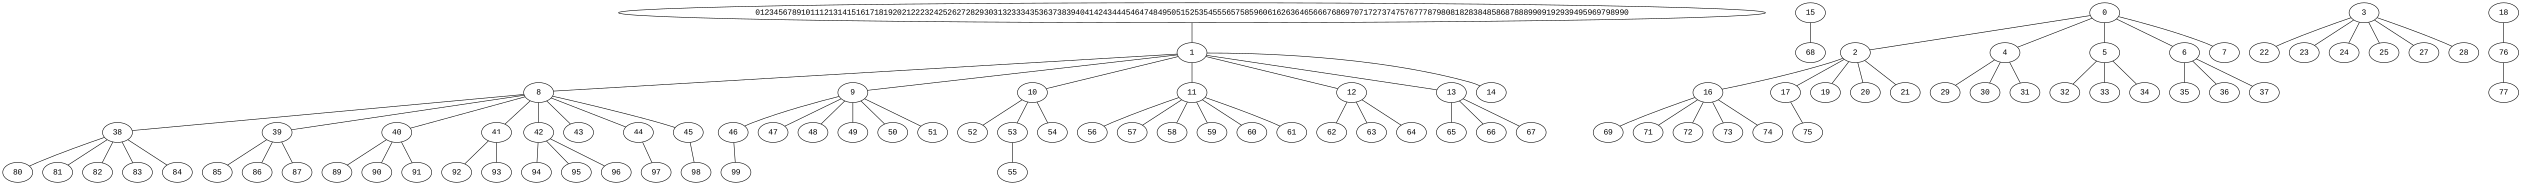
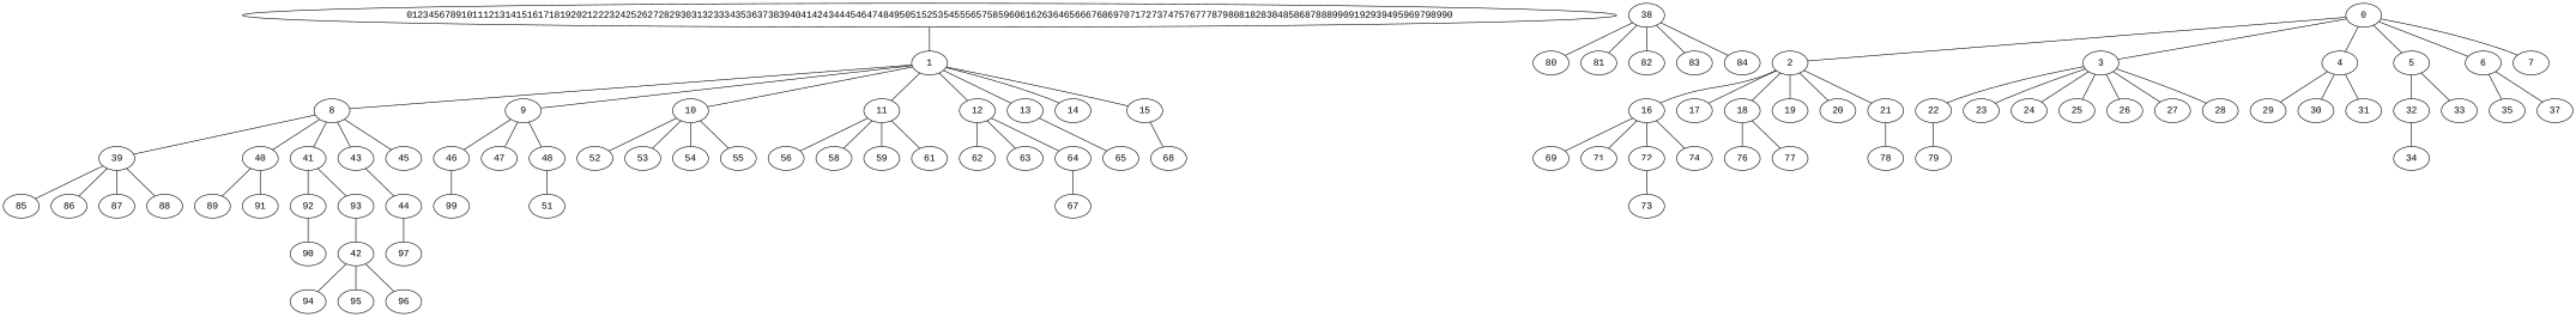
  graph {
    fontname="Liberation Mono"
    node [fontname="Liberation Mono"]
    edge [fontname="Liberation Mono"]
    01234567891011121314151617181920212223242526272829303132333435363738394041424344454647484950515253545556575859606162636465666768697071727374757677787980818283848586878889909192939495969798990
    1
    8
    9
    10
    11
    12
    13
    14
    15
    38
    39
    40
    41
    42
    43
    44
    45
    46
    47
    48
-   49
-   50
    51
    52
    53
    54
    55
    56
-   57
    58
    59
-   60
    61
    62
    63
    64
    65
-   66
    67
    68
    0
    2
    3
    4
    5
    6
    7
    16
    17
    18
    19
    20
    21
    22
    23
    24
    25
+   26
    27
    28
    29
    30
    31
    32
    33
    34
    35
-   36
    37
    69
    71
    72
    73
    74
-   75
    76
    77
+   78
+   79
    80
    81
    82
    83
    84
    85
    86
    87
+   88
    89
    90
    91
    92
    93
    94
    95
    96
    97
-   98
    99
    01234567891011121314151617181920212223242526272829303132333435363738394041424344454647484950515253545556575859606162636465666768697071727374757677787980818283848586878889909192939495969798990 -- 1
    1 -- 8
    1 -- 9
    1 -- 10
    1 -- 11
    1 -- 12
    1 -- 13
    1 -- 14
-   8 -- 38
+   1 -- 15
    8 -- 39
    8 -- 40
    8 -- 41
-   8 -- 42
+   93 -- 42
    8 -- 43
-   8 -- 44
+   43 -- 44
    8 -- 45
    9 -- 46
    9 -- 47
    9 -- 48
-   9 -- 49
-   9 -- 50
-   9 -- 51
+   48 -- 51
    10 -- 52
    10 -- 53
    10 -- 54
-   53 -- 55
+   10 -- 55
    11 -- 56
-   11 -- 57
    11 -- 58
    11 -- 59
-   11 -- 60
    11 -- 61
    12 -- 62
    12 -- 63
    12 -- 64
    13 -- 65
-   13 -- 66
-   13 -- 67
+   64 -- 67
    15 -- 68
    38 -- 80
    38 -- 81
    38 -- 82
    38 -- 83
    38 -- 84
    39 -- 85
    39 -- 86
    39 -- 87
+   39 -- 88
    40 -- 89
-   40 -- 90
+   92 -- 90
    40 -- 91
    41 -- 92
    41 -- 93
    42 -- 94
    42 -- 95
    42 -- 96
    44 -- 97
-   45 -- 98
    46 -- 99
    0 -- 2
+   0 -- 3
    0 -- 4
    0 -- 5
    0 -- 6
    0 -- 7
    2 -- 16
    2 -- 17
+   2 -- 18
    2 -- 19
    2 -- 20
    2 -- 21
    3 -- 22
    3 -- 23
    3 -- 24
    3 -- 25
+   3 -- 26
    3 -- 27
    3 -- 28
    4 -- 29
    4 -- 30
    4 -- 31
    5 -- 32
    5 -- 33
-   5 -- 34
+   32 -- 34
    6 -- 35
-   6 -- 36
    6 -- 37
    16 -- 69
    16 -- 71
    16 -- 72
-   16 -- 73
+   72 -- 73
    16 -- 74
-   17 -- 75
    18 -- 76
-   76 -- 77
+   18 -- 77
+   21 -- 78
+   22 -- 79
  }
